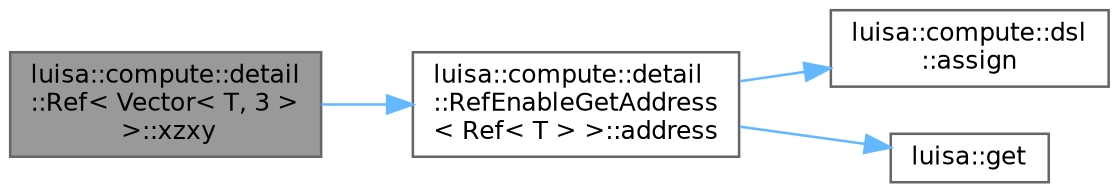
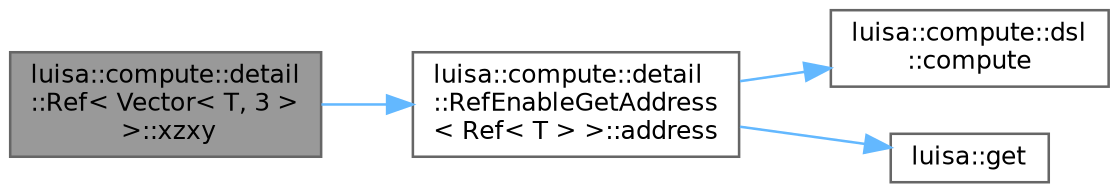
  digraph {
    rankdir=LR
    node [color=grey40 fillcolor=white fontname=Helvetica fontsize=10 shape=box style=filled]
    edge [color=steelblue1 fontname=Helvetica fontsize=10 labelfontname=Helvetica labelfontsize=10 style=solid]
    n1 [color=gray40 fillcolor=grey60 fontcolor=black height=0.2 label="luisa::compute::detail\l::Ref\< Vector\< T, 3 \>\l \>::xzxy" width=0.4]
    n2 [height=0.2 label="luisa::compute::detail\l::RefEnableGetAddress\l\< Ref\< T \> \>::address" width=0.4]
-   n3 [height=0.2 label="luisa::compute::dsl\l::assign" width=0.4]
+   n3 [height=0.2 label="luisa::compute::dsl\l::compute" width=0.4]
    n4 [height=0.2 label="luisa::get" width=0.4]
    n1 -> n2
    n2 -> n3
    n2 -> n4
  }
